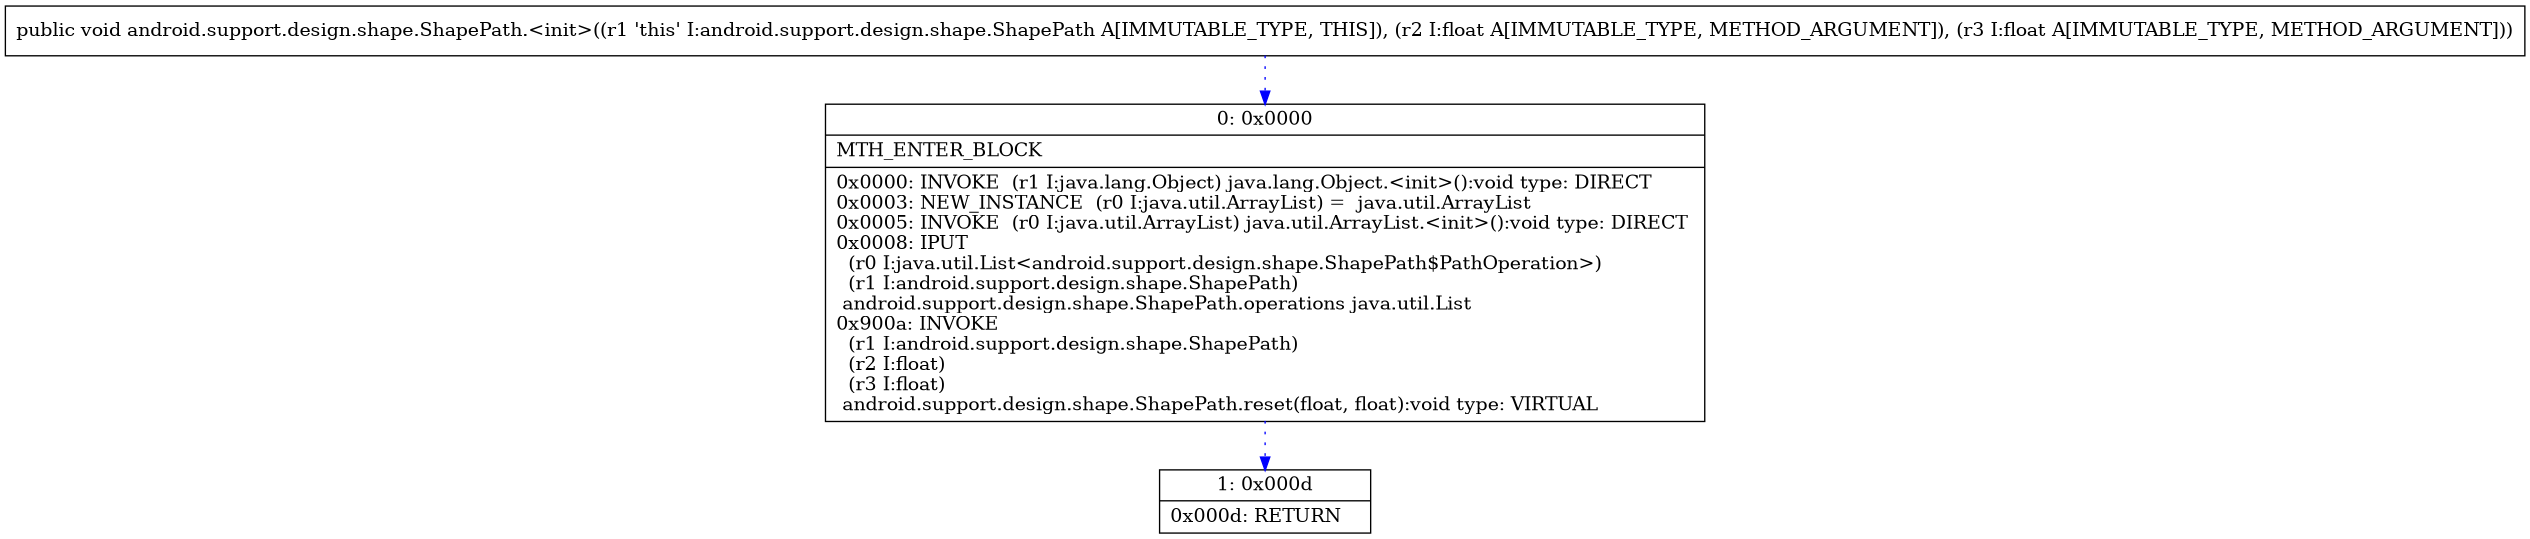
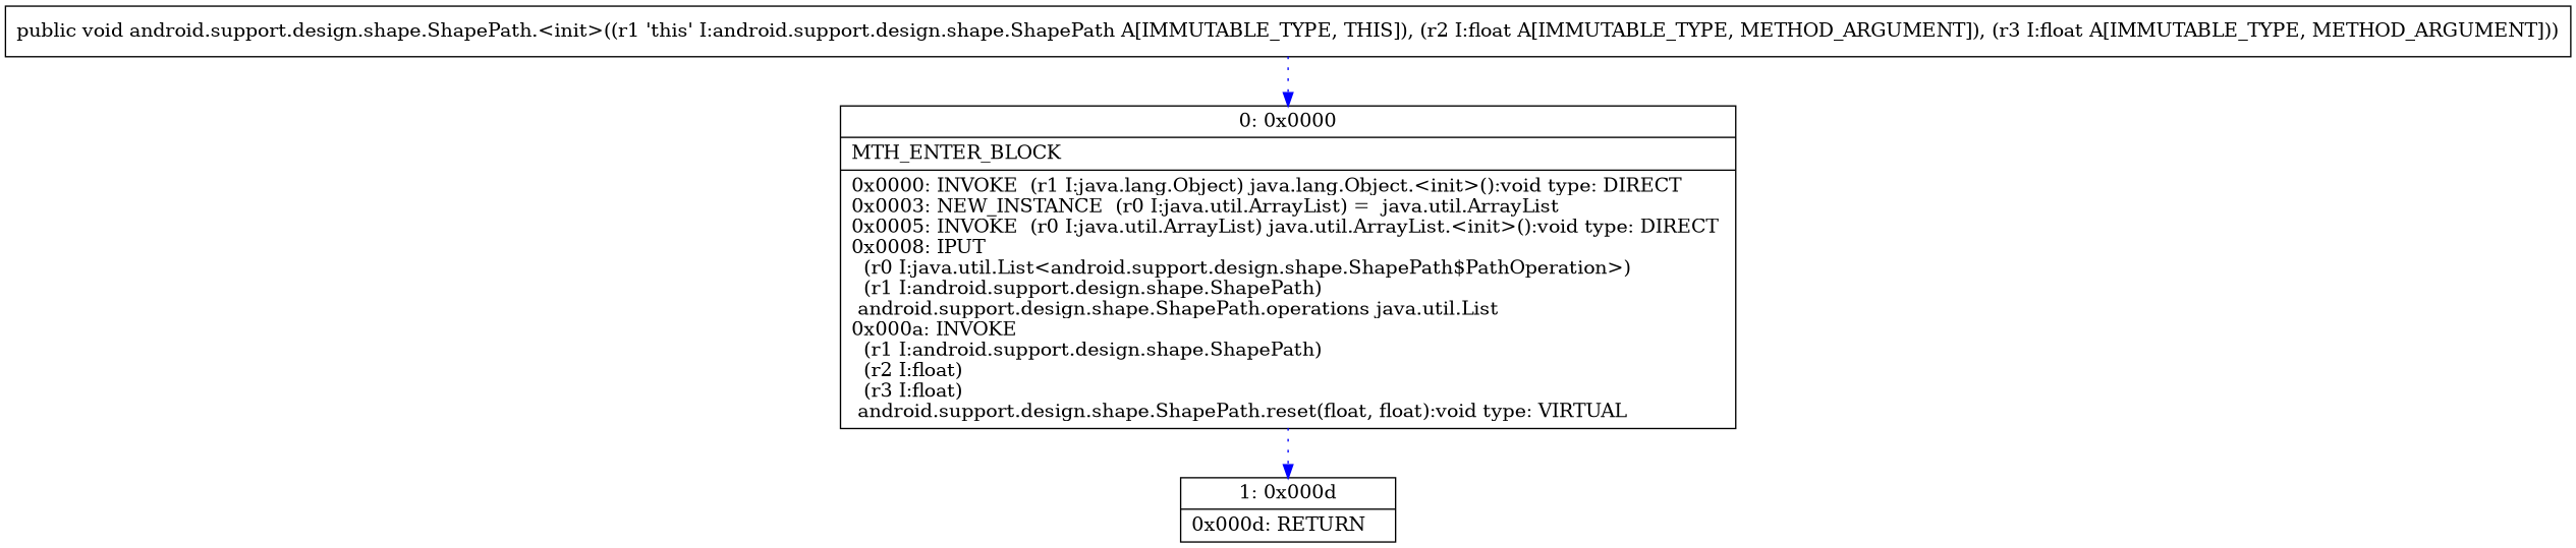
  digraph {
    node [shape=record]
    edge [color=blue style=dotted]
-   n1 [label="{0\:\ 0x0000|MTH_ENTER_BLOCK\l|0x0000: INVOKE  (r1 I:java.lang.Object) java.lang.Object.\<init\>():void type: DIRECT \l0x0003: NEW_INSTANCE  (r0 I:java.util.ArrayList) =  java.util.ArrayList \l0x0005: INVOKE  (r0 I:java.util.ArrayList) java.util.ArrayList.\<init\>():void type: DIRECT \l0x0008: IPUT  \l  (r0 I:java.util.List\<android.support.design.shape.ShapePath$PathOperation\>)\l  (r1 I:android.support.design.shape.ShapePath)\l android.support.design.shape.ShapePath.operations java.util.List \l0x900a: INVOKE  \l  (r1 I:android.support.design.shape.ShapePath)\l  (r2 I:float)\l  (r3 I:float)\l android.support.design.shape.ShapePath.reset(float, float):void type: VIRTUAL \l}"]
+   n1 [label="{0\:\ 0x0000|MTH_ENTER_BLOCK\l|0x0000: INVOKE  (r1 I:java.lang.Object) java.lang.Object.\<init\>():void type: DIRECT \l0x0003: NEW_INSTANCE  (r0 I:java.util.ArrayList) =  java.util.ArrayList \l0x0005: INVOKE  (r0 I:java.util.ArrayList) java.util.ArrayList.\<init\>():void type: DIRECT \l0x0008: IPUT  \l  (r0 I:java.util.List\<android.support.design.shape.ShapePath$PathOperation\>)\l  (r1 I:android.support.design.shape.ShapePath)\l android.support.design.shape.ShapePath.operations java.util.List \l0x000a: INVOKE  \l  (r1 I:android.support.design.shape.ShapePath)\l  (r2 I:float)\l  (r3 I:float)\l android.support.design.shape.ShapePath.reset(float, float):void type: VIRTUAL \l}"]
    n2 [label="{1\:\ 0x000d|0x000d: RETURN   \l}"]
    n3 [label="{public void android.support.design.shape.ShapePath.\<init\>((r1 'this' I:android.support.design.shape.ShapePath A[IMMUTABLE_TYPE, THIS]), (r2 I:float A[IMMUTABLE_TYPE, METHOD_ARGUMENT]), (r3 I:float A[IMMUTABLE_TYPE, METHOD_ARGUMENT])) }"]
    n1 -> n2
    n3 -> n1
  }
